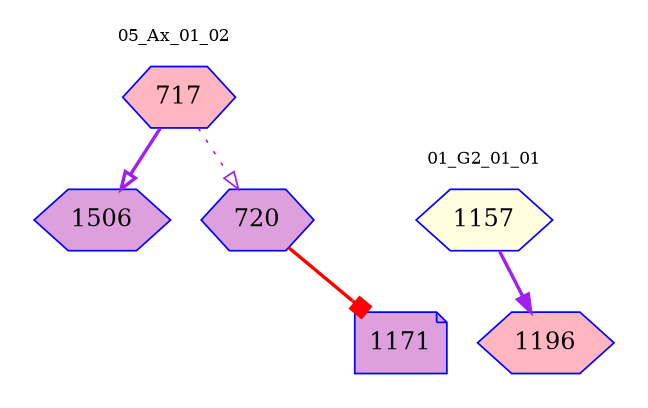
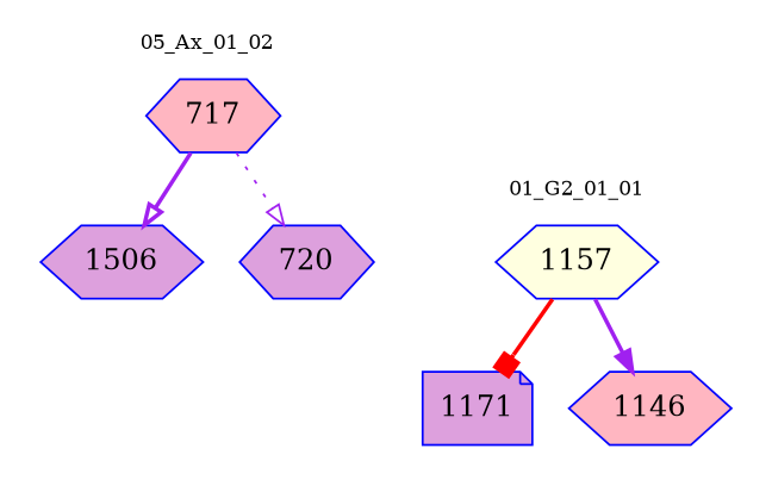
  digraph {
    node [color=blue fillcolor=plum shape=hexagon style=filled]
    edge [arrowhead=onormal color=purple style=bold]
    n1 [fillcolor=lightpink label=717]
    n2 [label=1506]
    n3 [label=720]
    n4 [fillcolor=lightyellow label=1157]
-   n5 [fillcolor=lightpink label=1196]
+   n5 [fillcolor=lightpink label=1146]
    n6 [label=1171 shape=note]
    subgraph cluster_1 {
      color=white
      fontsize=10
      label="05_Ax_01_02"
      n1
      n2
      n3
    }
    subgraph cluster_2 {
      color=white
      fontsize=10
      label="01_G2_01_01"
      n4
      n5
      n6
    }
    n1 -> n2
    n1 -> n3 [style=dotted]
    n4 -> n5 [arrowhead=normal]
-   n3 -> n6 [arrowhead=box color=red]
+   n4 -> n6 [arrowhead=box color=red]
  }
